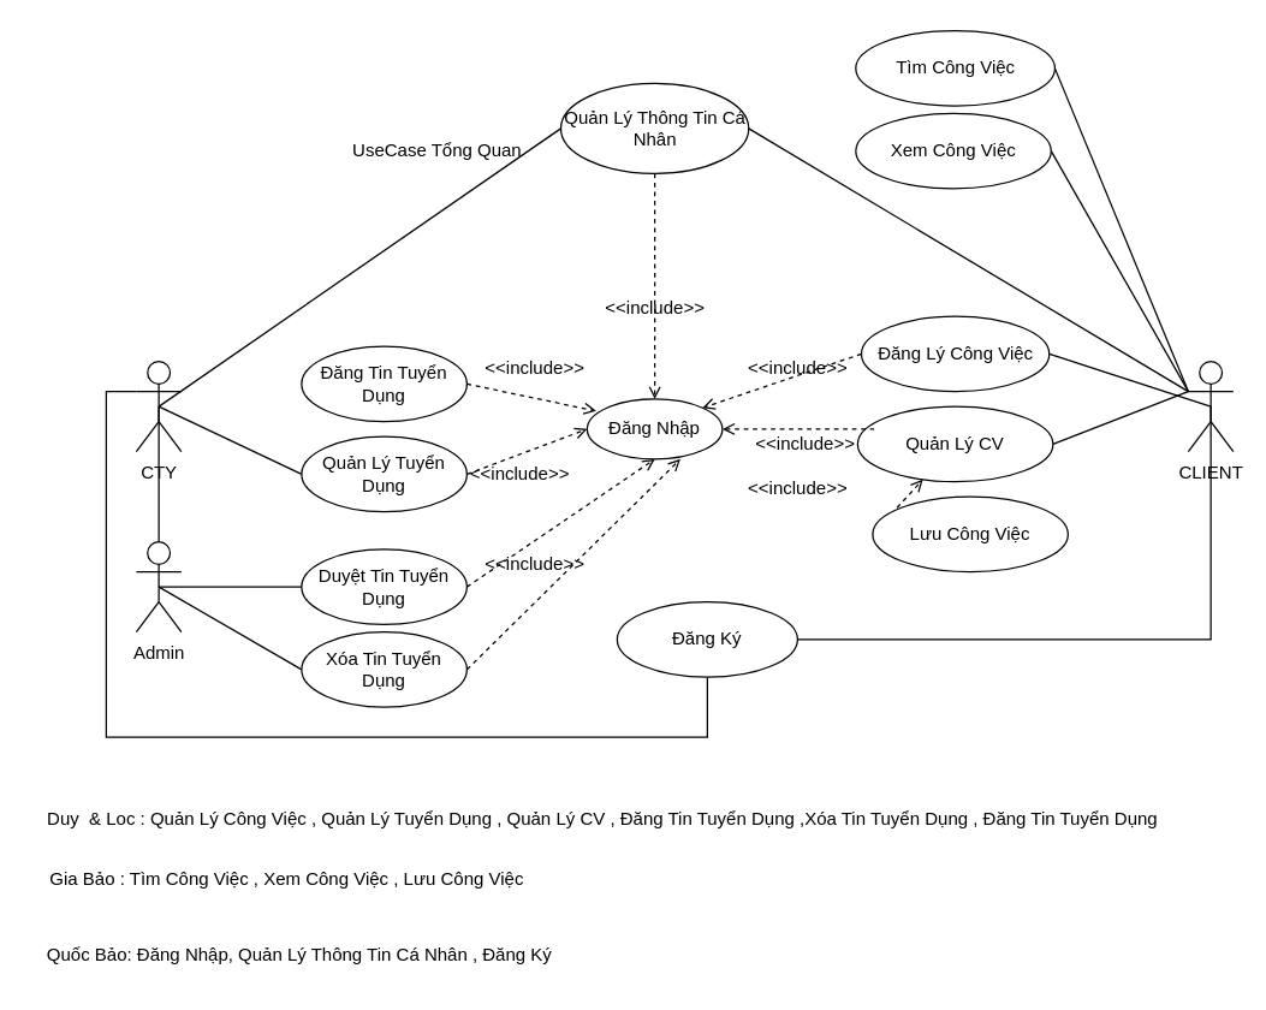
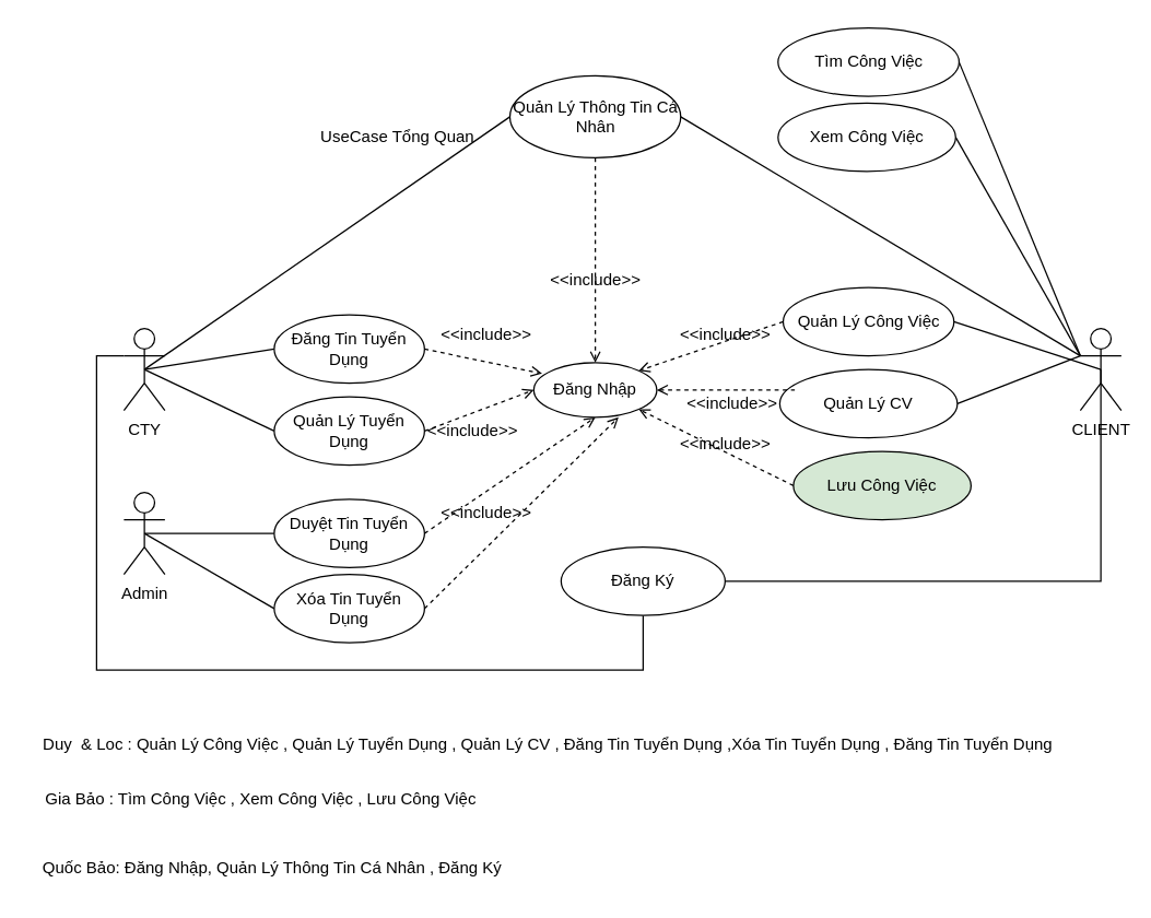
  <mxCell id="0" />
  <mxCell id="1" parent="0" />
- <mxCell id="2" style="edgeStyle=none;rounded=0;orthogonalLoop=1;jettySize=auto;html=1;exitX=0.5;exitY=0.5;exitDx=0;exitDy=0;exitPerimeter=0;endArrow=none;endFill=0;" parent="1" source="6" target="41" edge="1"><mxGeometry relative="1" as="geometry" /></mxCell>
+ <mxCell id="2" style="edgeStyle=none;rounded=0;orthogonalLoop=1;jettySize=auto;html=1;exitX=0.5;exitY=0.5;exitDx=0;exitDy=0;exitPerimeter=0;entryX=0;entryY=0.5;entryDx=0;entryDy=0;endArrow=none;endFill=0;" parent="1" source="6" target="15" edge="1"><mxGeometry relative="1" as="geometry" /></mxCell>
  <mxCell id="3" style="edgeStyle=none;rounded=0;orthogonalLoop=1;jettySize=auto;html=1;exitX=0.5;exitY=0.5;exitDx=0;exitDy=0;exitPerimeter=0;entryX=0;entryY=0.5;entryDx=0;entryDy=0;endArrow=none;endFill=0;" parent="1" source="6" target="17" edge="1"><mxGeometry relative="1" as="geometry" /></mxCell>
  <mxCell id="4" style="edgeStyle=none;rounded=0;orthogonalLoop=1;jettySize=auto;html=1;exitX=0.5;exitY=0.5;exitDx=0;exitDy=0;exitPerimeter=0;entryX=0;entryY=0.5;entryDx=0;entryDy=0;endArrow=none;endFill=0;" parent="1" source="6" target="19" edge="1"><mxGeometry relative="1" as="geometry" /></mxCell>
  <mxCell id="5" style="edgeStyle=orthogonalEdgeStyle;rounded=0;orthogonalLoop=1;jettySize=auto;html=1;exitX=0;exitY=0.333;exitDx=0;exitDy=0;exitPerimeter=0;entryX=0.5;entryY=1;entryDx=0;entryDy=0;endArrow=none;endFill=0;" parent="1" source="6" target="47" edge="1"><mxGeometry relative="1" as="geometry"><mxPoint x="30" y="490" as="targetPoint" /><Array as="points"><mxPoint x="70" y="260" /><mxPoint x="70" y="490" /><mxPoint x="470" y="490" /></Array></mxGeometry></mxCell>
  <mxCell id="6" value="CTY" style="shape=umlActor;verticalLabelPosition=bottom;verticalAlign=top;html=1;outlineConnect=0;" parent="1" vertex="1"><mxGeometry x="90" y="240" width="30" height="60" as="geometry" /></mxCell>
  <mxCell id="7" style="edgeStyle=none;rounded=0;orthogonalLoop=1;jettySize=auto;html=1;exitX=0;exitY=0.333;exitDx=0;exitDy=0;exitPerimeter=0;entryX=1;entryY=0.5;entryDx=0;entryDy=0;endArrow=none;endFill=0;" parent="1" source="12" target="22" edge="1"><mxGeometry relative="1" as="geometry" /></mxCell>
  <mxCell id="8" style="edgeStyle=none;rounded=0;orthogonalLoop=1;jettySize=auto;html=1;exitX=0;exitY=0.333;exitDx=0;exitDy=0;exitPerimeter=0;entryX=1;entryY=0.5;entryDx=0;entryDy=0;endArrow=none;endFill=0;" parent="1" source="12" target="23" edge="1"><mxGeometry relative="1" as="geometry" /></mxCell>
  <mxCell id="9" style="edgeStyle=none;rounded=0;orthogonalLoop=1;jettySize=auto;html=1;exitX=0.5;exitY=0.5;exitDx=0;exitDy=0;exitPerimeter=0;entryX=1;entryY=0.5;entryDx=0;entryDy=0;endArrow=none;endFill=0;" parent="1" source="12" target="21" edge="1"><mxGeometry relative="1" as="geometry" /></mxCell>
  <mxCell id="10" style="rounded=0;orthogonalLoop=1;jettySize=auto;html=1;exitX=0;exitY=0.333;exitDx=0;exitDy=0;exitPerimeter=0;entryX=1;entryY=0.5;entryDx=0;entryDy=0;endArrow=none;endFill=0;" parent="1" source="12" target="19" edge="1"><mxGeometry relative="1" as="geometry" /></mxCell>
  <mxCell id="11" style="edgeStyle=orthogonalEdgeStyle;rounded=0;orthogonalLoop=1;jettySize=auto;html=1;exitX=0.5;exitY=0.5;exitDx=0;exitDy=0;exitPerimeter=0;entryX=1;entryY=0.5;entryDx=0;entryDy=0;endArrow=none;endFill=0;" parent="1" source="12" target="47" edge="1"><mxGeometry relative="1" as="geometry"><Array as="points"><mxPoint x="805" y="425" /></Array></mxGeometry></mxCell>
  <mxCell id="12" value="CLIENT" style="shape=umlActor;verticalLabelPosition=bottom;verticalAlign=top;html=1;outlineConnect=0;" parent="1" vertex="1"><mxGeometry x="790" y="240" width="30" height="60" as="geometry" /></mxCell>
  <mxCell id="13" value="Đăng Nhập" style="ellipse;whiteSpace=wrap;html=1;" parent="1" vertex="1"><mxGeometry x="390" y="265" width="90" height="40" as="geometry" /></mxCell>
  <mxCell id="14" style="edgeStyle=none;rounded=0;orthogonalLoop=1;jettySize=auto;html=1;exitX=1;exitY=0.5;exitDx=0;exitDy=0;endArrow=open;endFill=0;dashed=1;entryX=0.067;entryY=0.2;entryDx=0;entryDy=0;entryPerimeter=0;" parent="1" source="15" target="13" edge="1"><mxGeometry relative="1" as="geometry"><mxPoint x="390" y="280" as="targetPoint" /></mxGeometry></mxCell>
  <mxCell id="15" value="Đăng Tin Tuyển Dụng" style="ellipse;whiteSpace=wrap;html=1;" parent="1" vertex="1"><mxGeometry x="200" y="230" width="110" height="50" as="geometry" /></mxCell>
  <mxCell id="16" value="" style="edgeStyle=none;rounded=0;orthogonalLoop=1;jettySize=auto;html=1;endArrow=open;endFill=0;exitX=1;exitY=0.5;exitDx=0;exitDy=0;dashed=1;entryX=0;entryY=0.5;entryDx=0;entryDy=0;" parent="1" source="17" target="13" edge="1"><mxGeometry relative="1" as="geometry" /></mxCell>
  <mxCell id="17" value="Quản Lý Tuyển Dụng" style="ellipse;whiteSpace=wrap;html=1;" parent="1" vertex="1"><mxGeometry x="200" y="290" width="110" height="50" as="geometry" /></mxCell>
  <mxCell id="18" style="edgeStyle=none;rounded=0;orthogonalLoop=1;jettySize=auto;html=1;exitX=0.5;exitY=1;exitDx=0;exitDy=0;endArrow=open;endFill=0;dashed=1;" parent="1" source="19" target="13" edge="1"><mxGeometry relative="1" as="geometry" /></mxCell>
  <mxCell id="19" value="Quản Lý Thông Tin Cá Nhân" style="ellipse;whiteSpace=wrap;html=1;" parent="1" vertex="1"><mxGeometry x="372.5" y="55" width="125" height="60" as="geometry" /></mxCell>
  <mxCell id="20" style="edgeStyle=none;rounded=0;orthogonalLoop=1;jettySize=auto;html=1;exitX=0;exitY=0.5;exitDx=0;exitDy=0;entryX=1;entryY=0;entryDx=0;entryDy=0;endArrow=open;endFill=0;startArrow=none;startFill=0;dashed=1;" parent="1" source="21" target="13" edge="1"><mxGeometry relative="1" as="geometry" /></mxCell>
- <mxCell id="21" value="Đăng Lý Công Việc" style="ellipse;whiteSpace=wrap;html=1;" parent="1" vertex="1"><mxGeometry x="572.5" y="210" width="125" height="50" as="geometry" /></mxCell>
+ <mxCell id="21" value="Quản Lý Công Việc" style="ellipse;whiteSpace=wrap;html=1;" parent="1" vertex="1"><mxGeometry x="572.5" y="210" width="125" height="50" as="geometry" /></mxCell>
  <mxCell id="22" value="Tìm Công Việc" style="ellipse;whiteSpace=wrap;html=1;" parent="1" vertex="1"><mxGeometry x="568.75" y="20" width="132.5" height="50" as="geometry" /></mxCell>
  <mxCell id="23" value="Xem Công Việc" style="ellipse;whiteSpace=wrap;html=1;" parent="1" vertex="1"><mxGeometry x="568.75" y="75" width="130" height="50" as="geometry" /></mxCell>
  <mxCell id="24" value="&amp;lt;&amp;lt;include&amp;gt;&amp;gt;" style="text;html=1;align=center;verticalAlign=middle;resizable=0;points=[];autosize=1;strokeColor=none;fillColor=none;" parent="1" vertex="1"><mxGeometry x="310" y="230" width="90" height="30" as="geometry" /></mxCell>
  <mxCell id="25" value="&amp;lt;&amp;lt;include&amp;gt;&amp;gt;" style="text;html=1;align=center;verticalAlign=middle;resizable=0;points=[];autosize=1;strokeColor=none;fillColor=none;" parent="1" vertex="1"><mxGeometry x="300" y="300" width="90" height="30" as="geometry" /></mxCell>
  <mxCell id="26" value="&amp;lt;&amp;lt;include&amp;gt;&amp;gt;" style="text;html=1;align=center;verticalAlign=middle;resizable=0;points=[];autosize=1;strokeColor=none;fillColor=none;" parent="1" vertex="1"><mxGeometry x="485" y="310" width="90" height="30" as="geometry" /></mxCell>
  <mxCell id="27" style="edgeStyle=none;rounded=0;orthogonalLoop=1;jettySize=auto;html=1;exitX=1;exitY=0.5;exitDx=0;exitDy=0;entryX=0;entryY=0.333;entryDx=0;entryDy=0;entryPerimeter=0;startArrow=none;startFill=0;endArrow=none;endFill=0;" parent="1" source="28" target="12" edge="1"><mxGeometry relative="1" as="geometry" /></mxCell>
  <mxCell id="28" value="Quản Lý CV" style="ellipse;whiteSpace=wrap;html=1;" parent="1" vertex="1"><mxGeometry x="570" y="270" width="130" height="50" as="geometry" /></mxCell>
- <mxCell id="29" style="edgeStyle=none;rounded=0;orthogonalLoop=1;jettySize=auto;html=1;exitX=0;exitY=0.5;exitDx=0;exitDy=0;startArrow=none;startFill=0;endArrow=open;endFill=0;dashed=1;" parent="1" source="30" target="28" edge="1"><mxGeometry relative="1" as="geometry" /></mxCell>
- <mxCell id="30" value="Lưu Công Việc" style="ellipse;whiteSpace=wrap;html=1;" parent="1" vertex="1"><mxGeometry x="580" y="330" width="130" height="50" as="geometry" /></mxCell>
+ <mxCell id="29" style="edgeStyle=none;rounded=0;orthogonalLoop=1;jettySize=auto;html=1;exitX=0;exitY=0.5;exitDx=0;exitDy=0;entryX=1;entryY=1;entryDx=0;entryDy=0;startArrow=none;startFill=0;endArrow=open;endFill=0;dashed=1;" parent="1" source="30" target="13" edge="1"><mxGeometry relative="1" as="geometry" /></mxCell>
+ <mxCell id="30" value="Lưu Công Việc" style="ellipse;whiteSpace=wrap;html=1;fillColor=#d5e8d4;" parent="1" vertex="1"><mxGeometry x="580" y="330" width="130" height="50" as="geometry" /></mxCell>
  <mxCell id="31" value="&amp;lt;&amp;lt;include&amp;gt;&amp;gt;" style="text;html=1;align=center;verticalAlign=middle;resizable=0;points=[];autosize=1;strokeColor=none;fillColor=none;" parent="1" vertex="1"><mxGeometry x="485" y="230" width="90" height="30" as="geometry" /></mxCell>
  <mxCell id="32" value="&amp;lt;&amp;lt;include&amp;gt;&amp;gt;" style="text;html=1;align=center;verticalAlign=middle;resizable=0;points=[];autosize=1;strokeColor=none;fillColor=none;" parent="1" vertex="1"><mxGeometry x="390" y="190" width="90" height="30" as="geometry" /></mxCell>
  <mxCell id="33" value="UseCase Tổng Quan" style="text;html=1;align=center;verticalAlign=middle;resizable=0;points=[];autosize=1;strokeColor=none;fillColor=none;" parent="1" vertex="1"><mxGeometry x="220" y="85" width="140" height="30" as="geometry" /></mxCell>
  <mxCell id="34" value="&amp;lt;&amp;lt;include&amp;gt;&amp;gt;" style="text;html=1;align=center;verticalAlign=middle;resizable=0;points=[];autosize=1;strokeColor=none;fillColor=none;" parent="1" vertex="1"><mxGeometry x="490" y="280" width="90" height="30" as="geometry" /></mxCell>
  <mxCell id="35" value="" style="edgeStyle=none;rounded=0;orthogonalLoop=1;jettySize=auto;html=1;exitX=1;exitY=0.5;exitDx=0;exitDy=0;entryX=1.011;entryY=0.167;entryDx=0;entryDy=0;startArrow=open;startFill=0;endArrow=none;endFill=0;dashed=1;entryPerimeter=0;" parent="1" source="13" target="34" edge="1"><mxGeometry relative="1" as="geometry"><mxPoint x="560" y="315" as="sourcePoint" /><mxPoint x="435" y="265" as="targetPoint" /></mxGeometry></mxCell>
  <mxCell id="36" value="&lt;font style=&quot;vertical-align: inherit;&quot;&gt;&lt;font style=&quot;vertical-align: inherit;&quot;&gt;Quốc Bảo: Đăng Nhập, Quản Lý Thông Tin Cá Nhân , Đăng Ký&amp;nbsp;&lt;/font&gt;&lt;/font&gt;" style="text;html=1;align=center;verticalAlign=middle;resizable=0;points=[];autosize=1;strokeColor=none;fillColor=none;" parent="1" vertex="1"><mxGeometry x="20" y="620" width="360" height="30" as="geometry" /></mxCell>
  <mxCell id="37" value="Gia Bảo : Tìm Công Việc , Xem Công Việc , Lưu Công Việc" style="text;html=1;align=center;verticalAlign=middle;resizable=0;points=[];autosize=1;strokeColor=none;fillColor=none;" parent="1" vertex="1"><mxGeometry x="20" y="570" width="340" height="30" as="geometry" /></mxCell>
  <mxCell id="38" value="Duy&amp;nbsp; &amp;amp; Loc : Quản Lý Công Việc , Quản Lý Tuyển Dụng , Quản Lý CV , Đăng Tin Tuyển Dụng ,Xóa Tin Tuyển Dụng , Đăng Tin Tuyển Dụng" style="text;html=1;align=center;verticalAlign=middle;resizable=0;points=[];autosize=1;strokeColor=none;fillColor=none;" parent="1" vertex="1"><mxGeometry x="20" y="530" width="760" height="30" as="geometry" /></mxCell>
  <mxCell id="39" style="rounded=0;orthogonalLoop=1;jettySize=auto;html=1;exitX=0.5;exitY=0.5;exitDx=0;exitDy=0;exitPerimeter=0;entryX=0;entryY=0.5;entryDx=0;entryDy=0;endArrow=none;endFill=0;" parent="1" source="41" target="43" edge="1"><mxGeometry relative="1" as="geometry" /></mxCell>
  <mxCell id="40" style="edgeStyle=none;rounded=0;orthogonalLoop=1;jettySize=auto;html=1;exitX=0.5;exitY=0.5;exitDx=0;exitDy=0;exitPerimeter=0;entryX=0;entryY=0.5;entryDx=0;entryDy=0;startArrow=none;startFill=0;endArrow=none;endFill=0;" parent="1" source="41" target="46" edge="1"><mxGeometry relative="1" as="geometry" /></mxCell>
  <mxCell id="41" value="Admin" style="shape=umlActor;verticalLabelPosition=bottom;verticalAlign=top;html=1;outlineConnect=0;" parent="1" vertex="1"><mxGeometry x="90" y="360" width="30" height="60" as="geometry" /></mxCell>
  <mxCell id="42" style="edgeStyle=none;rounded=0;orthogonalLoop=1;jettySize=auto;html=1;exitX=1;exitY=0.5;exitDx=0;exitDy=0;entryX=0.5;entryY=1;entryDx=0;entryDy=0;endArrow=open;endFill=0;dashed=1;" parent="1" source="43" target="13" edge="1"><mxGeometry relative="1" as="geometry" /></mxCell>
  <mxCell id="43" value="Duyệt Tin Tuyển Dụng" style="ellipse;whiteSpace=wrap;html=1;" parent="1" vertex="1"><mxGeometry x="200" y="365" width="110" height="50" as="geometry" /></mxCell>
  <mxCell id="44" value="&amp;lt;&amp;lt;include&amp;gt;&amp;gt;" style="text;html=1;align=center;verticalAlign=middle;resizable=0;points=[];autosize=1;strokeColor=none;fillColor=none;" parent="1" vertex="1"><mxGeometry x="310" y="360" width="90" height="30" as="geometry" /></mxCell>
  <mxCell id="45" style="edgeStyle=none;rounded=0;orthogonalLoop=1;jettySize=auto;html=1;exitX=1;exitY=0.5;exitDx=0;exitDy=0;entryX=0.689;entryY=1;entryDx=0;entryDy=0;entryPerimeter=0;startArrow=none;startFill=0;endArrow=open;endFill=0;dashed=1;" parent="1" source="46" target="13" edge="1"><mxGeometry relative="1" as="geometry" /></mxCell>
  <mxCell id="46" value="Xóa Tin Tuyển Dụng" style="ellipse;whiteSpace=wrap;html=1;" parent="1" vertex="1"><mxGeometry x="200" y="420" width="110" height="50" as="geometry" /></mxCell>
  <mxCell id="47" value="&lt;font style=&quot;vertical-align: inherit;&quot;&gt;&lt;font style=&quot;vertical-align: inherit;&quot;&gt;Đăng Ký&lt;/font&gt;&lt;/font&gt;" style="ellipse;whiteSpace=wrap;html=1;" parent="1" vertex="1"><mxGeometry x="410" y="400" width="120" height="50" as="geometry" /></mxCell>
